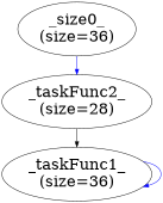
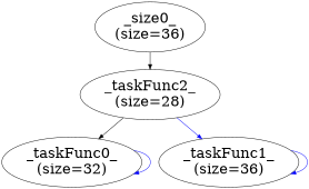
  digraph {
    rankdir=TB
    node [fontsize=30]
    n1 [label="_size0_\n(size=36)"]
    n2 [label="_taskFunc2_\n(size=28)"]
+   n3 [label="_taskFunc0_\n(size=32)"]
    n4 [label="_taskFunc1_\n(size=36)"]
-   n1 -> n2 [color=blue]
-   n2 -> n4
+   n1 -> n2
+   n2 -> n3
+   n2 -> n4 [color=blue]
+   n3 -> n3 [color=blue]
    n4 -> n4 [color=blue]
  }
